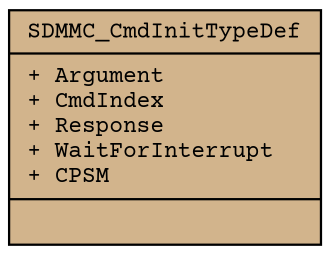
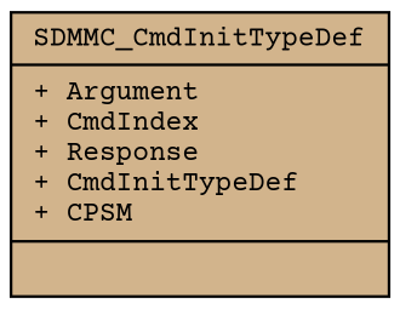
  digraph {
    fontname="Courier Prime"
-   n1 [color=black fillcolor=tan fontcolor=black fontname="Courier Prime" fontsize=10 height=0.2 label="{SDMMC_CmdInitTypeDef\n|+ Argument\l+ CmdIndex\l+ Response\l+ WaitForInterrupt\l+ CPSM\l|}" shape=record style=filled width=0.4]
+   n1 [color=black fillcolor=tan fontcolor=black fontname="Courier Prime" fontsize=10 height=0.2 label="{SDMMC_CmdInitTypeDef\n|+ Argument\l+ CmdIndex\l+ Response\l+ CmdInitTypeDef\l+ CPSM\l|}" shape=record style=filled width=0.4]
  }
